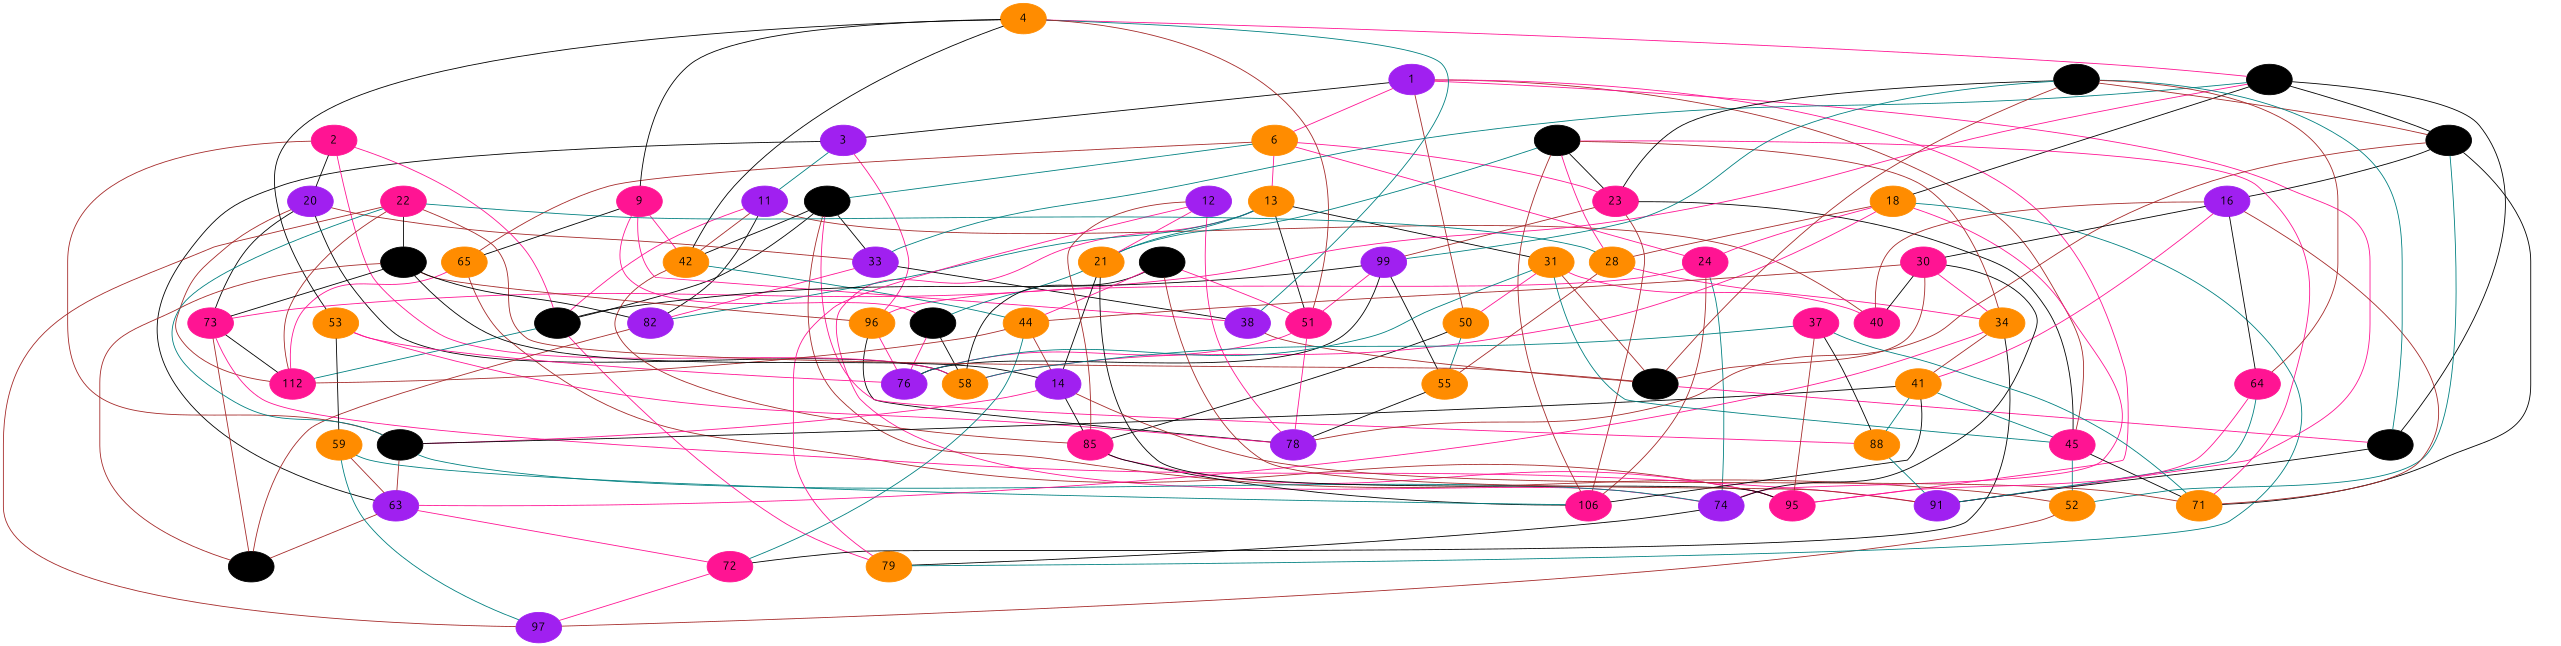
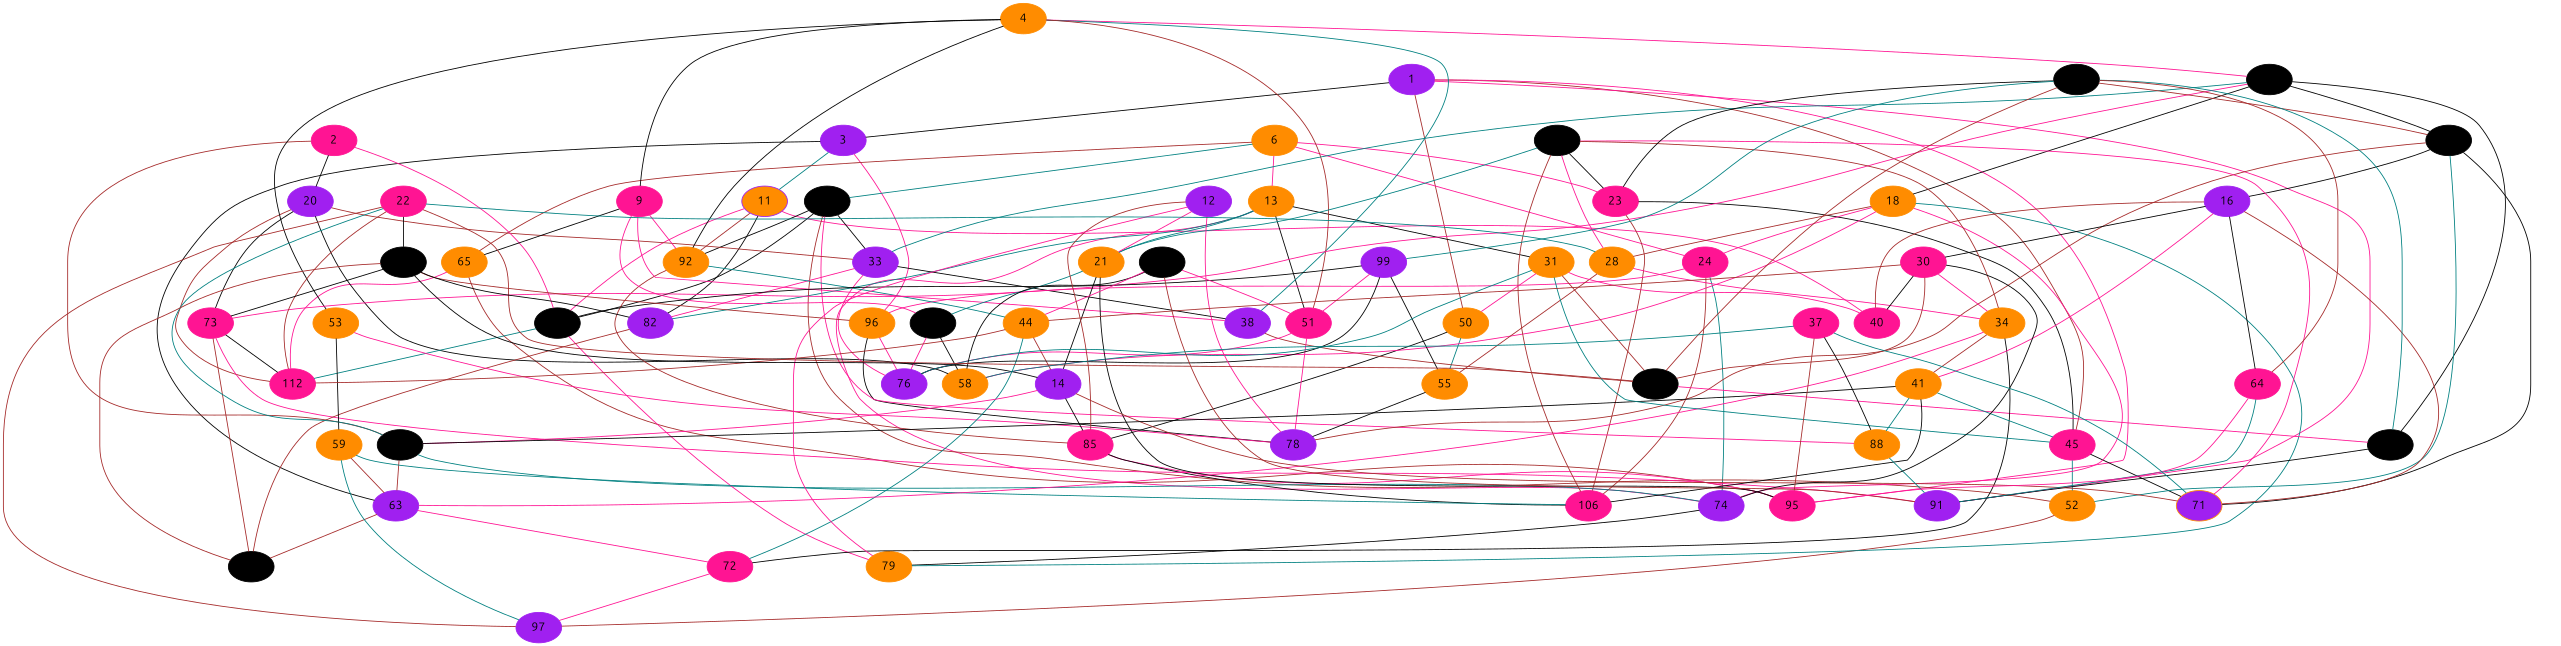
  graph {
    fontname=Ubuntu
    node [color=darkorange fontname=Ubuntu style=filled]
    edge [color=black fontname=Ubuntu]
    1 [color=purple super="+84"]
    3 [color=purple]
    6 [super="+75"]
    45 [color=deeppink super="+94"]
    50
    91 [color=purple super="+102"]
    95 [color=deeppink super="+101"]
-   11 [color=purple super="+89"]
+   11 [color=purple super="+89" fillcolor=darkorange]
    n9 [label=96 super="+86"]
    63 [color=purple super="+108"]
    23 [color=deeppink super="+103"]
    13 [super="+27"]
    24 [color=deeppink super="+48"]
    26 [color=black super="+32"]
    65
-   71 [super="+87"]
+   71 [super="+87" fillcolor=purple]
    52
    85 [color=deeppink super="+96"]
    55
    20 [color=purple super="+109"]
    58 [super="+70"]
    33 [color=purple super="+35"]
    73 [color=deeppink super="+116"]
    112 [color=deeppink super="+115"]
    2 [color=deeppink]
    57 [color=black super="+98"]
    60 [color=black super="+110"]
    74 [color=purple super="+113"]
    79
-   42 [super="+104"]
+   42 [super="+104" label=92]
    40 [color=deeppink]
    82 [color=purple super="+99"]
    78 [color=purple super="+92"]
    76 [color=purple super="+117"]
    72 [color=deeppink]
    83 [color=black]
    4 [super="+69"]
    8 [color=black super="+17"]
    9 [color=deeppink super="+43"]
    38 [color=purple]
    51 [color=deeppink super="+81"]
    53
    15 [color=black super="+107"]
    18 [super="+100"]
    68 [color=black]
    49 [color=black]
    47 [color=black super="+56"]
    44 [super="+105"]
    59
    5 [color=black super="+14"]
    21 [super="+46"]
    28 [super="+93"]
    34 [super="+77"]
    106 [color=deeppink super="+111"]
    n55 [color=purple label=14 super="+90"]
    n56 [color=purple label=99 super="+67"]
    41 [super="+114"]
    31 [super="+61"]
    88
    7 [color=black]
    16 [color=purple super="+19"]
    97 [color=purple]
    10 [color=black super="+80"]
    64 [color=deeppink]
    12 [color=purple]
    30 [color=deeppink super="+39"]
    22 [color=deeppink super="+66"]
    25 [color=black super="+62"]
    37 [color=deeppink]
    1 -- 3
-   1 -- 6 [color=deeppink]
    1 -- 45 [color=brown]
    1 -- 50 [color=brown]
    1 -- 91 [color=deeppink]
    1 -- 95 [color=deeppink]
    3 -- 11 [color=teal]
    3 -- n9 [color=deeppink]
    3 -- 63
    6 -- 23 [color=deeppink]
    6 -- 13 [color=deeppink]
    6 -- 24 [color=deeppink]
    6 -- 26 [color=teal]
    6 -- 65 [color=brown]
    45 -- 71
    45 -- 52 [color=teal]
    50 -- 85
    50 -- 55 [color=teal]
    11 -- 60 [color=deeppink]
    11 -- 42 [color=brown]
-   11 -- 40 [color=brown]
+   11 -- 40 [color=deeppink]
    11 -- 82 [weight=2]
    n9 -- 78
    n9 -- 76 [color=deeppink]
    63 -- 72 [color=deeppink]
    63 -- 83 [color=brown]
    23 -- 45
    23 -- 106 [color=brown]
-   23 -- n56 [color=brown]
    13 -- 74 [color=deeppink]
    13 -- 82 [color=teal]
    13 -- 51
    13 -- 21 [color=teal]
    13 -- 31
    24 -- n9 [color=deeppink weight=2]
    24 -- 74 [color=teal]
    24 -- 106 [color=brown]
    26 -- 52 [color=brown]
    26 -- 33
    26 -- 60
    26 -- 42
    26 -- 88 [color=deeppink]
    65 -- 95 [color=brown]
    65 -- 112 [color=deeppink]
    52 -- 97 [color=brown]
    85 -- 95 [color=deeppink]
    85 -- 106
    55 -- 78
    20 -- 58
    20 -- 33 [color=brown weight=2]
    20 -- 73
    20 -- 112 [color=brown]
    33 -- 82 [color=deeppink]
    33 -- 38
    73 -- 91 [color=deeppink]
    73 -- 112
    73 -- 83 [color=brown]
    2 -- 20
-   2 -- 58 [color=deeppink]
    2 -- 57 [color=brown]
    2 -- 60 [color=deeppink]
    57 -- 63 [color=brown]
    57 -- 74 [color=teal]
    60 -- 112 [color=teal]
    60 -- 79 [color=deeppink]
    74 -- 79
    42 -- 85 [color=brown]
    42 -- 44 [color=teal]
    82 -- 83 [color=brown]
    72 -- 97 [color=deeppink]
    4 -- 42
    4 -- 8 [color=deeppink]
    4 -- 9
    4 -- 38 [color=teal]
    4 -- 51 [color=brown]
    4 -- 53
    8 -- 33 [color=teal]
    8 -- 73 [color=deeppink]
    8 -- 15
    8 -- 18
    8 -- 68
    9 -- 65
    9 -- 42 [color=deeppink]
    9 -- 38 [color=deeppink]
    9 -- 49 [color=deeppink]
    38 -- 47 [color=brown]
    51 -- 78 [color=deeppink]
    51 -- 76 [color=deeppink]
    53 -- 78 [color=deeppink]
-   53 -- 76 [color=deeppink]
+   33 -- 76 [color=deeppink]
    53 -- 59
    15 -- 71
    15 -- 52 [color=teal]
    15 -- 78 [color=brown]
    15 -- 16
    18 -- 24 [color=deeppink]
    18 -- 58 [color=deeppink]
    18 -- 74 [color=deeppink]
    18 -- 79 [color=teal]
    18 -- 28 [color=brown]
    68 -- 91
    49 -- 58
    49 -- 76 [color=deeppink]
    47 -- 68 [color=deeppink]
    44 -- 112 [color=brown]
    44 -- 72 [color=teal]
    44 -- n55 [color=brown]
    59 -- 63 [color=brown]
    59 -- 106 [color=teal]
    59 -- 97 [color=teal]
    5 -- 23
    5 -- 71 [color=deeppink]
    5 -- 21 [color=teal]
    5 -- 28 [color=deeppink]
    5 -- 34 [color=brown]
    5 -- 106 [color=brown]
    21 -- 95
    21 -- 49 [color=teal]
    21 -- n55
    28 -- 55 [color=brown]
    28 -- 34 [color=deeppink weight=2]
    34 -- 63 [color=deeppink]
    34 -- 72
    34 -- 41 [color=brown]
    n55 -- 71 [color=brown]
    n55 -- 85
    n55 -- 57 [color=deeppink]
    n56 -- 55
    n56 -- 60
    n56 -- 76
    n56 -- 51 [color=deeppink]
    41 -- 45 [color=teal]
    41 -- 57
    41 -- 106
    41 -- 88 [color=teal]
    31 -- 45 [color=teal]
    31 -- 50 [color=deeppink]
    31 -- 40 [color=deeppink]
    31 -- 76 [color=teal]
    31 -- 47 [color=brown]
    88 -- 91 [color=teal]
    7 -- 91 [color=brown]
    7 -- 58
    7 -- 51 [color=deeppink]
    7 -- 44 [color=deeppink]
    16 -- 71 [color=brown]
    16 -- 40 [color=brown]
    16 -- 41 [color=deeppink]
    16 -- 64
    16 -- 30
    10 -- 23
    10 -- 15 [color=brown]
    10 -- 68 [color=teal]
    10 -- 47 [color=brown]
    10 -- n56 [color=teal]
    10 -- 64 [color=brown]
    64 -- 91 [color=teal]
    64 -- 95 [color=deeppink]
    12 -- 85 [color=brown]
    12 -- 79 [color=deeppink]
    12 -- 78 [color=deeppink]
    12 -- 21 [color=deeppink]
    30 -- 74
    30 -- 40
    30 -- 47 [color=brown]
    30 -- 44 [color=brown]
    30 -- 34 [color=deeppink]
    22 -- 112 [color=brown]
    22 -- 57 [color=teal]
    22 -- 47 [color=brown]
    22 -- 28 [color=teal]
    22 -- 97 [color=brown]
    22 -- 25
    25 -- n9 [color=brown]
    25 -- 73
    25 -- 82
    25 -- 83 [color=brown]
    25 -- n55
    37 -- 95 [color=brown]
    37 -- 71 [color=teal]
    37 -- 58 [color=teal]
    37 -- 88
  }
